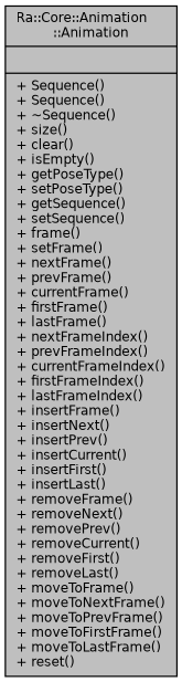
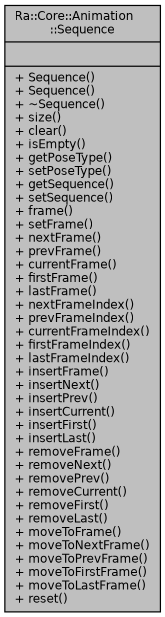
  digraph {
-   n1 [color=black fillcolor=grey75 fontcolor=black fontname=Helvetica fontsize=10 height=0.2 label="{Ra::Core::Animation\l::Animation\n||+ Sequence()\l+ Sequence()\l+ ~Sequence()\l+ size()\l+ clear()\l+ isEmpty()\l+ getPoseType()\l+ setPoseType()\l+ getSequence()\l+ setSequence()\l+ frame()\l+ setFrame()\l+ nextFrame()\l+ prevFrame()\l+ currentFrame()\l+ firstFrame()\l+ lastFrame()\l+ nextFrameIndex()\l+ prevFrameIndex()\l+ currentFrameIndex()\l+ firstFrameIndex()\l+ lastFrameIndex()\l+ insertFrame()\l+ insertNext()\l+ insertPrev()\l+ insertCurrent()\l+ insertFirst()\l+ insertLast()\l+ removeFrame()\l+ removeNext()\l+ removePrev()\l+ removeCurrent()\l+ removeFirst()\l+ removeLast()\l+ moveToFrame()\l+ moveToNextFrame()\l+ moveToPrevFrame()\l+ moveToFirstFrame()\l+ moveToLastFrame()\l+ reset()\l}" shape=record style=filled width=0.4]
+   n1 [color=black fillcolor=grey75 fontcolor=black fontname=Helvetica fontsize=10 height=0.2 label="{Ra::Core::Animation\l::Sequence\n||+ Sequence()\l+ Sequence()\l+ ~Sequence()\l+ size()\l+ clear()\l+ isEmpty()\l+ getPoseType()\l+ setPoseType()\l+ getSequence()\l+ setSequence()\l+ frame()\l+ setFrame()\l+ nextFrame()\l+ prevFrame()\l+ currentFrame()\l+ firstFrame()\l+ lastFrame()\l+ nextFrameIndex()\l+ prevFrameIndex()\l+ currentFrameIndex()\l+ firstFrameIndex()\l+ lastFrameIndex()\l+ insertFrame()\l+ insertNext()\l+ insertPrev()\l+ insertCurrent()\l+ insertFirst()\l+ insertLast()\l+ removeFrame()\l+ removeNext()\l+ removePrev()\l+ removeCurrent()\l+ removeFirst()\l+ removeLast()\l+ moveToFrame()\l+ moveToNextFrame()\l+ moveToPrevFrame()\l+ moveToFirstFrame()\l+ moveToLastFrame()\l+ reset()\l}" shape=record style=filled width=0.4]
  }
